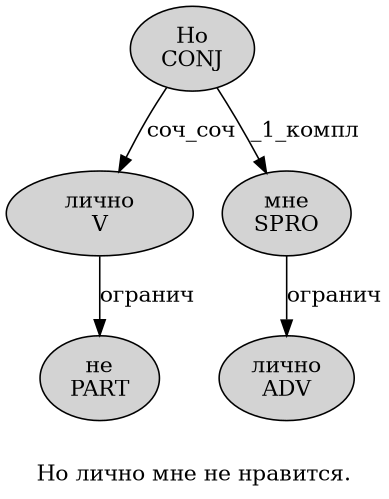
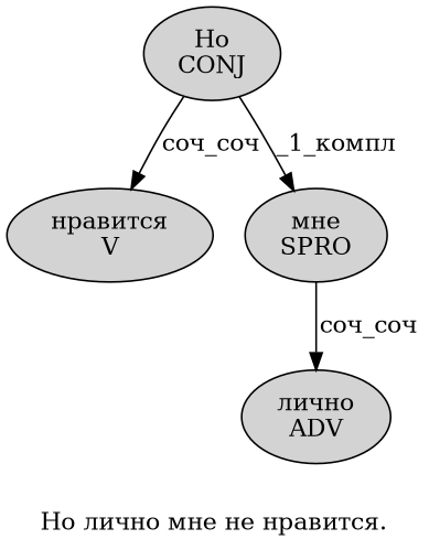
  digraph {
    label="Но лично мне не нравится."
    node [fillcolor=lightgray penwidth=1 shape=ellipse style=filled]
    n1 [label="Но\nCONJ"]
-   n2 [label="лично\nV"]
+   n2 [label="нравится\nV"]
    n3 [label="мне\nSPRO"]
-   n4 [label="не\nPART"]
    n5 [label="лично\nADV"]
    n1 -> n2 [label="соч_соч"]
    n1 -> n3 [label="_1_компл"]
-   n2 -> n4 [label="огранич"]
-   n3 -> n5 [label="огранич"]
+   n3 -> n5 [label="соч_соч"]
  }
